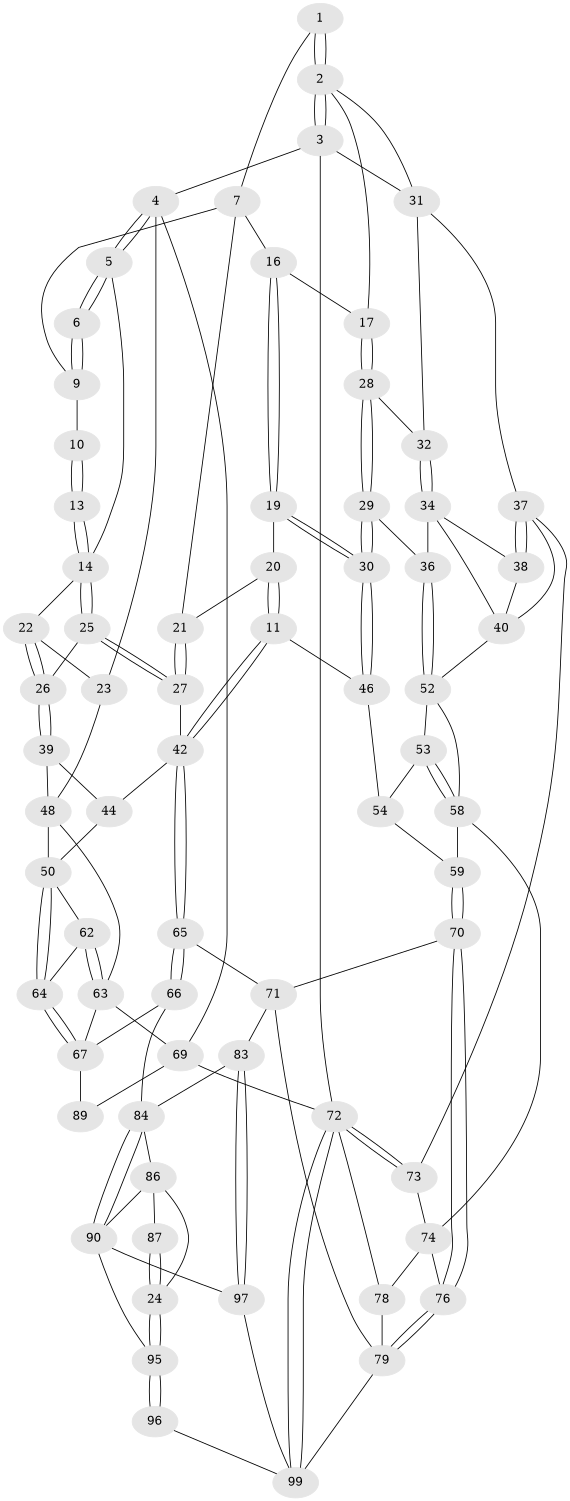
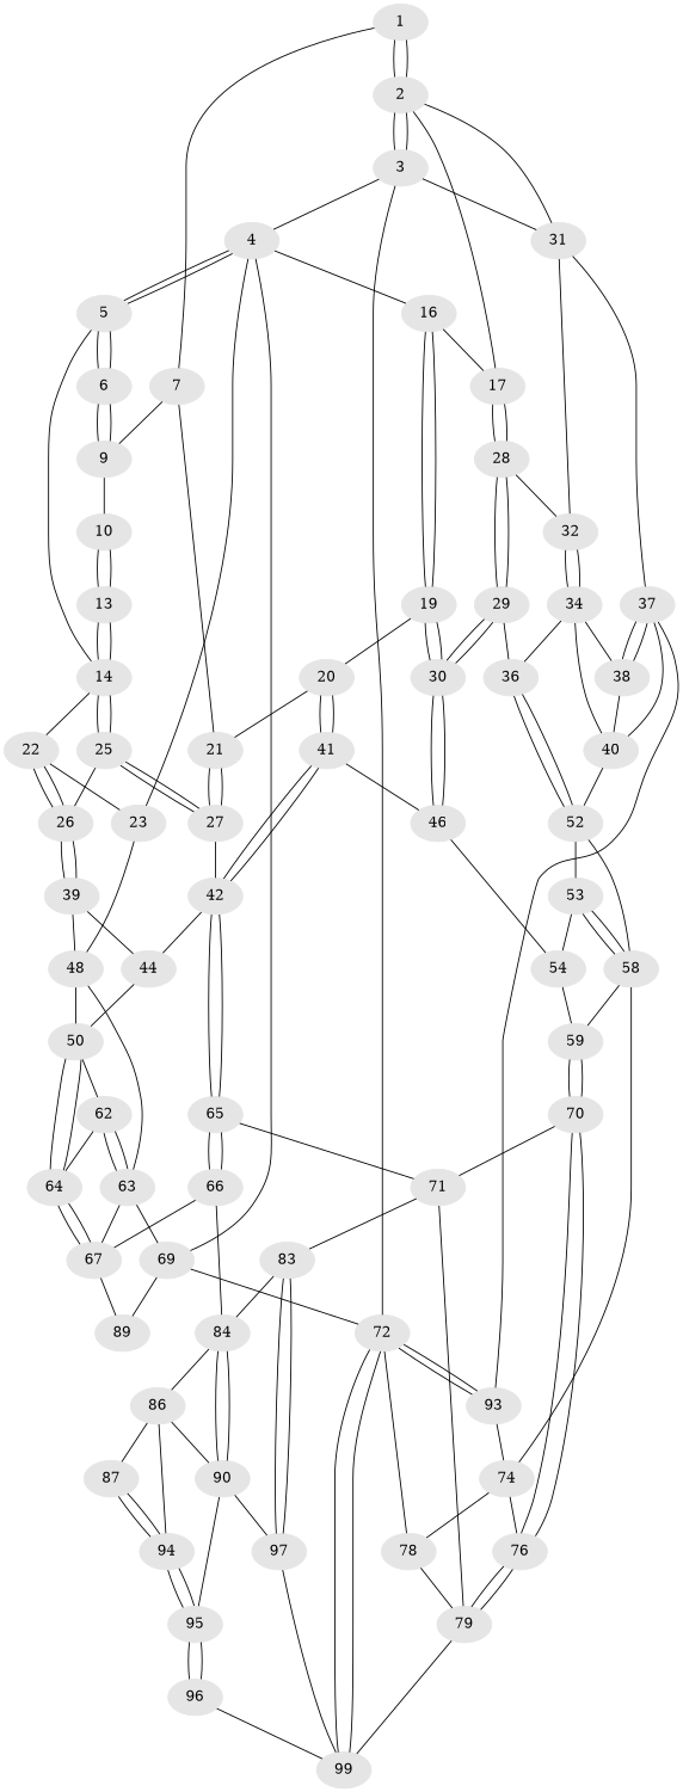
  graph {
    node [color=gray90 style=filled]
    2 [super="+18"]
    1
    7 [super="+8"]
    3
    17
    31 [super="+33"]
    9
    16
    21
    4
    72
    28
    32
    37 [super="+61"]
    5 [super="+12"]
    23 [super="+24"]
    69
-   73 [super="+77"]
+   73 [super="+77" label=93]
    99 [super="+100"]
    78
    6
    14 [super="+15"]
    48 [super="+49"]
    89 [super="+92"]
    22
    25
    10 [super="+11"]
    19
    27
    13
    26
    20
    30
    29
-   41 [label=11]
+   41
    46 [super="+47"]
    42 [super="+43"]
    39 [super="+45"]
    44
    50 [super="+51"]
    63 [super="+68"]
    65
    36
    34 [super="+35"]
    52 [super="+56"]
    54 [super="+57"]
    38
    40 [super="+55"]
    53
    58 [super="+60"]
    74 [super="+75"]
    66
    71 [super="+80"]
    62
    64
    59
    67 [super="+82"]
    70
    76
    84 [super="+85"]
    79 [super="+81"]
    83
    86 [super="+91"]
    90 [super="+98"]
    97
    87
-   94 [label=24]
+   94
    95
    96
    2 -- 3
    2 -- 3
    2 -- 17
    2 -- 31
    1 -- 2
    1 -- 2
    1 -- 7
    7 -- 9
-   7 -- 16
+   4 -- 16
    7 -- 21
    3 -- 31
    3 -- 4
    3 -- 72
    17 -- 28
    17 -- 28
    31 -- 32
    31 -- 37
    9 -- 10
    16 -- 17
    16 -- 19
    16 -- 19
    21 -- 27
    21 -- 27
    4 -- 5
    4 -- 5
    4 -- 23
    4 -- 69
    72 -- 73
    72 -- 73
    72 -- 99
    72 -- 99
    72 -- 78
    28 -- 32
    28 -- 29
    28 -- 29
    32 -- 34
    32 -- 34
    37 -- 73
    37 -- 38
    37 -- 38
    37 -- 40
    5 -- 6
    5 -- 6
    5 -- 14
    23 -- 48
    69 -- 72
    69 -- 89
    73 -- 74
    78 -- 79
    6 -- 9
    6 -- 9
    14 -- 22
    14 -- 25
    14 -- 25
    48 -- 50
    48 -- 63
    22 -- 23
    22 -- 26
    22 -- 26
    25 -- 27
    25 -- 27
    25 -- 26
    10 -- 13 [weight=2]
    10 -- 13
    19 -- 20
    19 -- 30
    19 -- 30
    27 -- 42
    13 -- 14
    13 -- 14
    26 -- 39
    26 -- 39
    20 -- 21
    20 -- 41
    20 -- 41
    30 -- 46
    30 -- 46
    29 -- 30
    29 -- 30
    29 -- 36
    41 -- 46
    41 -- 42
    41 -- 42
    46 -- 54 [weight=2]
    42 -- 44
    42 -- 65
    42 -- 65
    39 -- 48
    39 -- 44
    44 -- 50
    50 -- 62
    50 -- 64
    50 -- 64
    63 -- 69
    63 -- 67
    65 -- 66
    65 -- 66
    65 -- 71
    36 -- 52
    36 -- 52
    34 -- 36
    34 -- 38
    34 -- 40
    52 -- 53
    52 -- 58
    54 -- 59
    38 -- 40
    40 -- 52
    53 -- 54
    53 -- 58
    53 -- 58
    58 -- 74
    58 -- 59
    74 -- 78
    74 -- 76
    66 -- 67
    66 -- 84
    71 -- 79
    71 -- 83
    62 -- 63
    62 -- 63
    62 -- 64
    64 -- 67
    64 -- 67
    59 -- 70
    59 -- 70
    67 -- 89
    70 -- 71
    70 -- 76
    70 -- 76
    76 -- 79
    76 -- 79
    84 -- 86
    84 -- 90
    84 -- 90
    79 -- 99
    83 -- 84
    83 -- 97
    83 -- 97
    86 -- 90
    86 -- 87
    86 -- 94
    90 -- 97
    90 -- 95
    97 -- 99
    87 -- 94
    87 -- 94
    94 -- 95
    94 -- 95
    95 -- 96
    95 -- 96
    96 -- 99
  }
